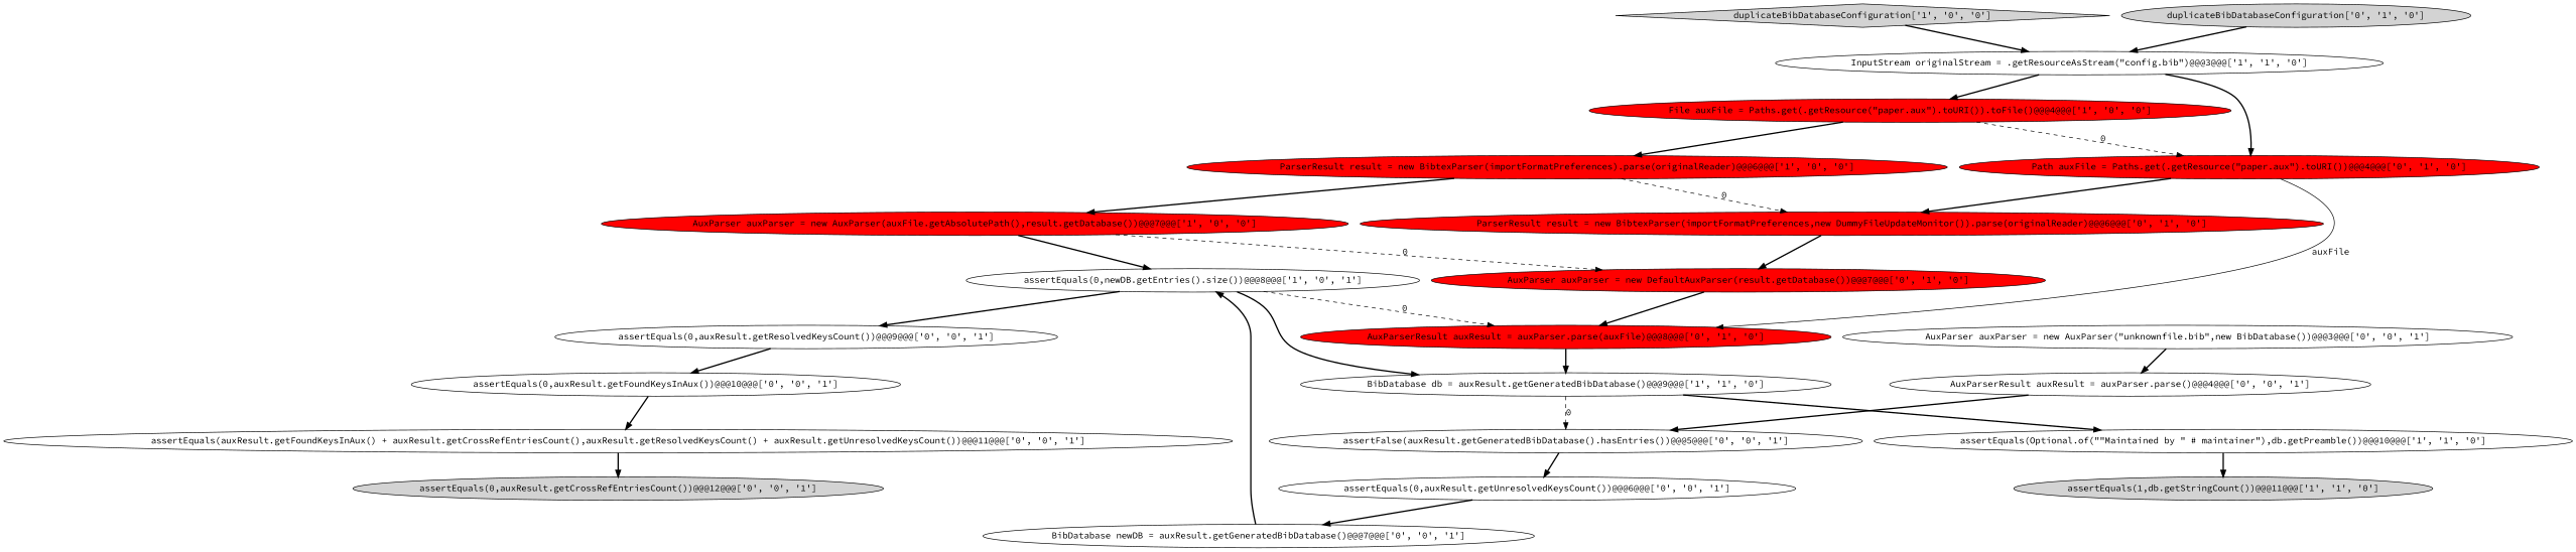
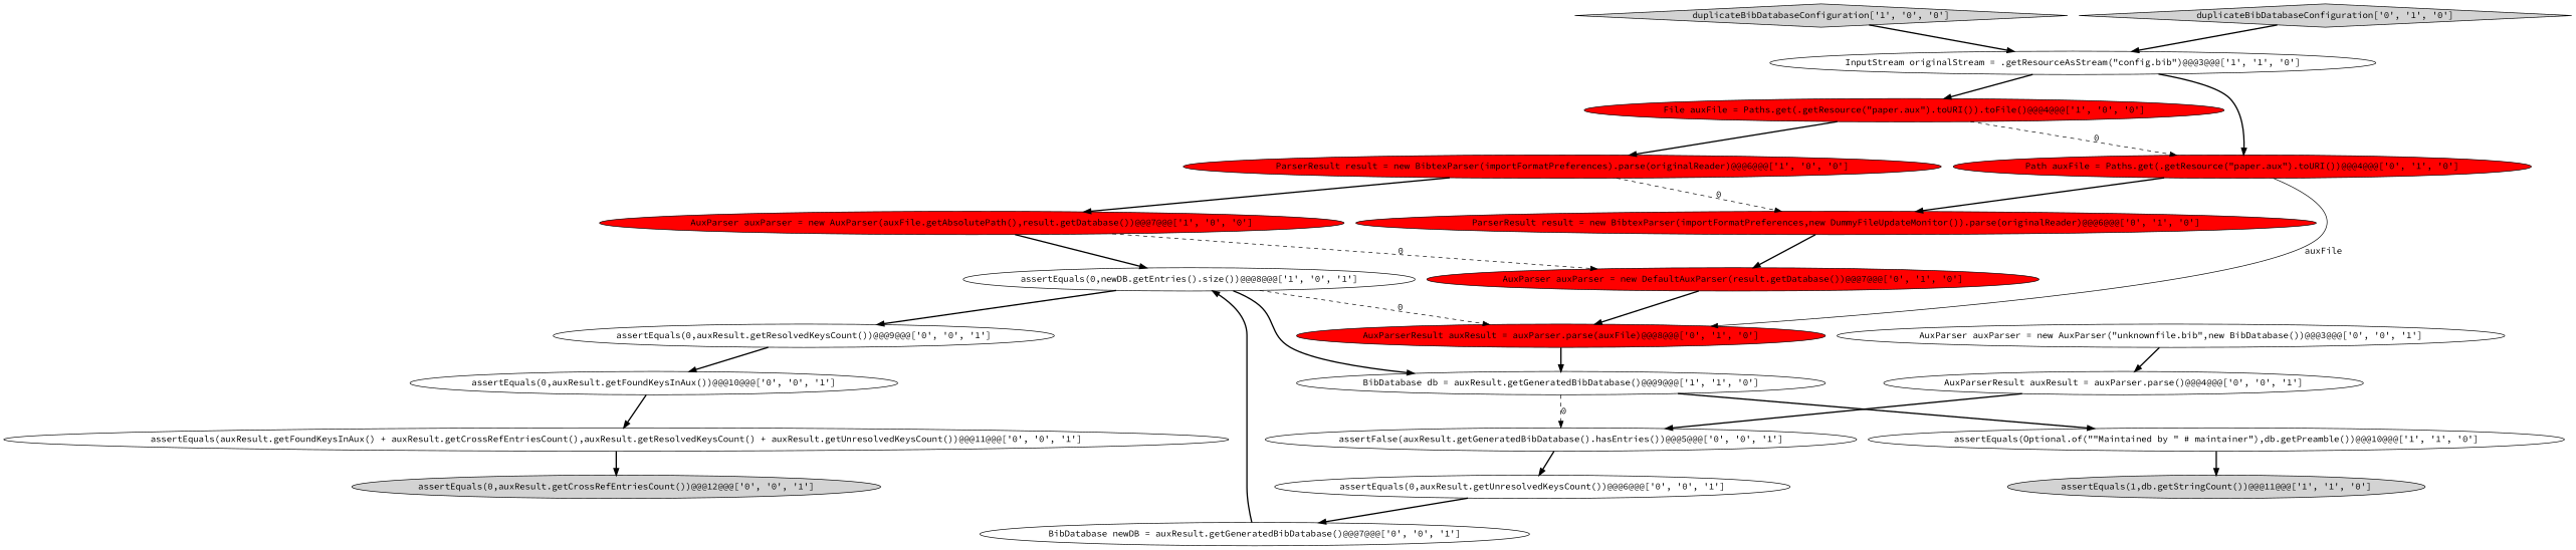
  digraph {
    fontname="Source Code Pro"
    node [fillcolor=white fontname="Source Code Pro" shape=ellipse style=filled]
    edge [fontname="Source Code Pro" style=bold]
    n1 [fillcolor=lightgray label="assertEquals(0,auxResult.getCrossRefEntriesCount())@@@12@@@['0', '0', '1']"]
    n2 [label="assertEquals(0,auxResult.getUnresolvedKeysCount())@@@6@@@['0', '0', '1']"]
    n3 [label="BibDatabase newDB = auxResult.getGeneratedBibDatabase()@@@7@@@['0', '0', '1']"]
    n4 [label="assertEquals(0,newDB.getEntries().size())@@@8@@@['1', '0', '1']"]
    n5 [fillcolor=red label="ParserResult result = new BibtexParser(importFormatPreferences,new DummyFileUpdateMonitor()).parse(originalReader)@@@6@@@['0', '1', '0']"]
    n6 [fillcolor=red label="AuxParser auxParser = new DefaultAuxParser(result.getDatabase())@@@7@@@['0', '1', '0']"]
    n7 [fillcolor=red label="AuxParserResult auxResult = auxParser.parse(auxFile)@@@8@@@['0', '1', '0']"]
    n8 [fillcolor=red label="AuxParser auxParser = new AuxParser(auxFile.getAbsolutePath(),result.getDatabase())@@@7@@@['1', '0', '0']"]
    n9 [label="BibDatabase db = auxResult.getGeneratedBibDatabase()@@@9@@@['1', '1', '0']"]
    n10 [label="assertEquals(0,auxResult.getResolvedKeysCount())@@@9@@@['0', '0', '1']"]
    n11 [label="assertFalse(auxResult.getGeneratedBibDatabase().hasEntries())@@@5@@@['0', '0', '1']"]
    n12 [label="assertEquals(Optional.of(\"\"Maintained by \" # maintainer\"),db.getPreamble())@@@10@@@['1', '1', '0']"]
    n13 [label="assertEquals(0,auxResult.getFoundKeysInAux())@@@10@@@['0', '0', '1']"]
    n14 [fillcolor=lightgray label="duplicateBibDatabaseConfiguration['1', '0', '0']" shape=diamond]
    n15 [label="InputStream originalStream = .getResourceAsStream(\"config.bib\")@@@3@@@['1', '1', '0']"]
    n16 [fillcolor=red label="Path auxFile = Paths.get(.getResource(\"paper.aux\").toURI())@@@4@@@['0', '1', '0']"]
    n17 [fillcolor=red label="File auxFile = Paths.get(.getResource(\"paper.aux\").toURI()).toFile()@@@4@@@['1', '0', '0']"]
    n18 [label="AuxParserResult auxResult = auxParser.parse()@@@4@@@['0', '0', '1']"]
-   n19 [fillcolor=lightgray label="duplicateBibDatabaseConfiguration['0', '1', '0']"]
+   n19 [fillcolor=lightgray label="duplicateBibDatabaseConfiguration['0', '1', '0']" shape=diamond]
    n20 [label="AuxParser auxParser = new AuxParser(\"unknownfile.bib\",new BibDatabase())@@@3@@@['0', '0', '1']"]
    n21 [label="assertEquals(auxResult.getFoundKeysInAux() + auxResult.getCrossRefEntriesCount(),auxResult.getResolvedKeysCount() + auxResult.getUnresolvedKeysCount())@@@11@@@['0', '0', '1']"]
    n22 [fillcolor=red label="ParserResult result = new BibtexParser(importFormatPreferences).parse(originalReader)@@@6@@@['1', '0', '0']"]
    n23 [fillcolor=lightgray label="assertEquals(1,db.getStringCount())@@@11@@@['1', '1', '0']"]
    n2 -> n3
    n3 -> n4
    n4 -> n7 [label=0 style=dashed]
    n4 -> n9
    n4 -> n10
    n5 -> n6
    n6 -> n7
    n7 -> n9
    n8 -> n4
    n8 -> n6 [label=0 style=dashed]
    n9 -> n11 [label=0 style=dashed]
    n9 -> n12
    n10 -> n13
    n11 -> n2
    n12 -> n23
    n13 -> n21
    n14 -> n15
    n15 -> n16
    n15 -> n17
    n16 -> n5
    n16 -> n7 [label=auxFile style=solid]
    n17 -> n16 [label=0 style=dashed]
    n17 -> n22
    n18 -> n11
    n19 -> n15
    n20 -> n18
    n21 -> n1
    n22 -> n5 [label=0 style=dashed]
    n22 -> n8
  }
